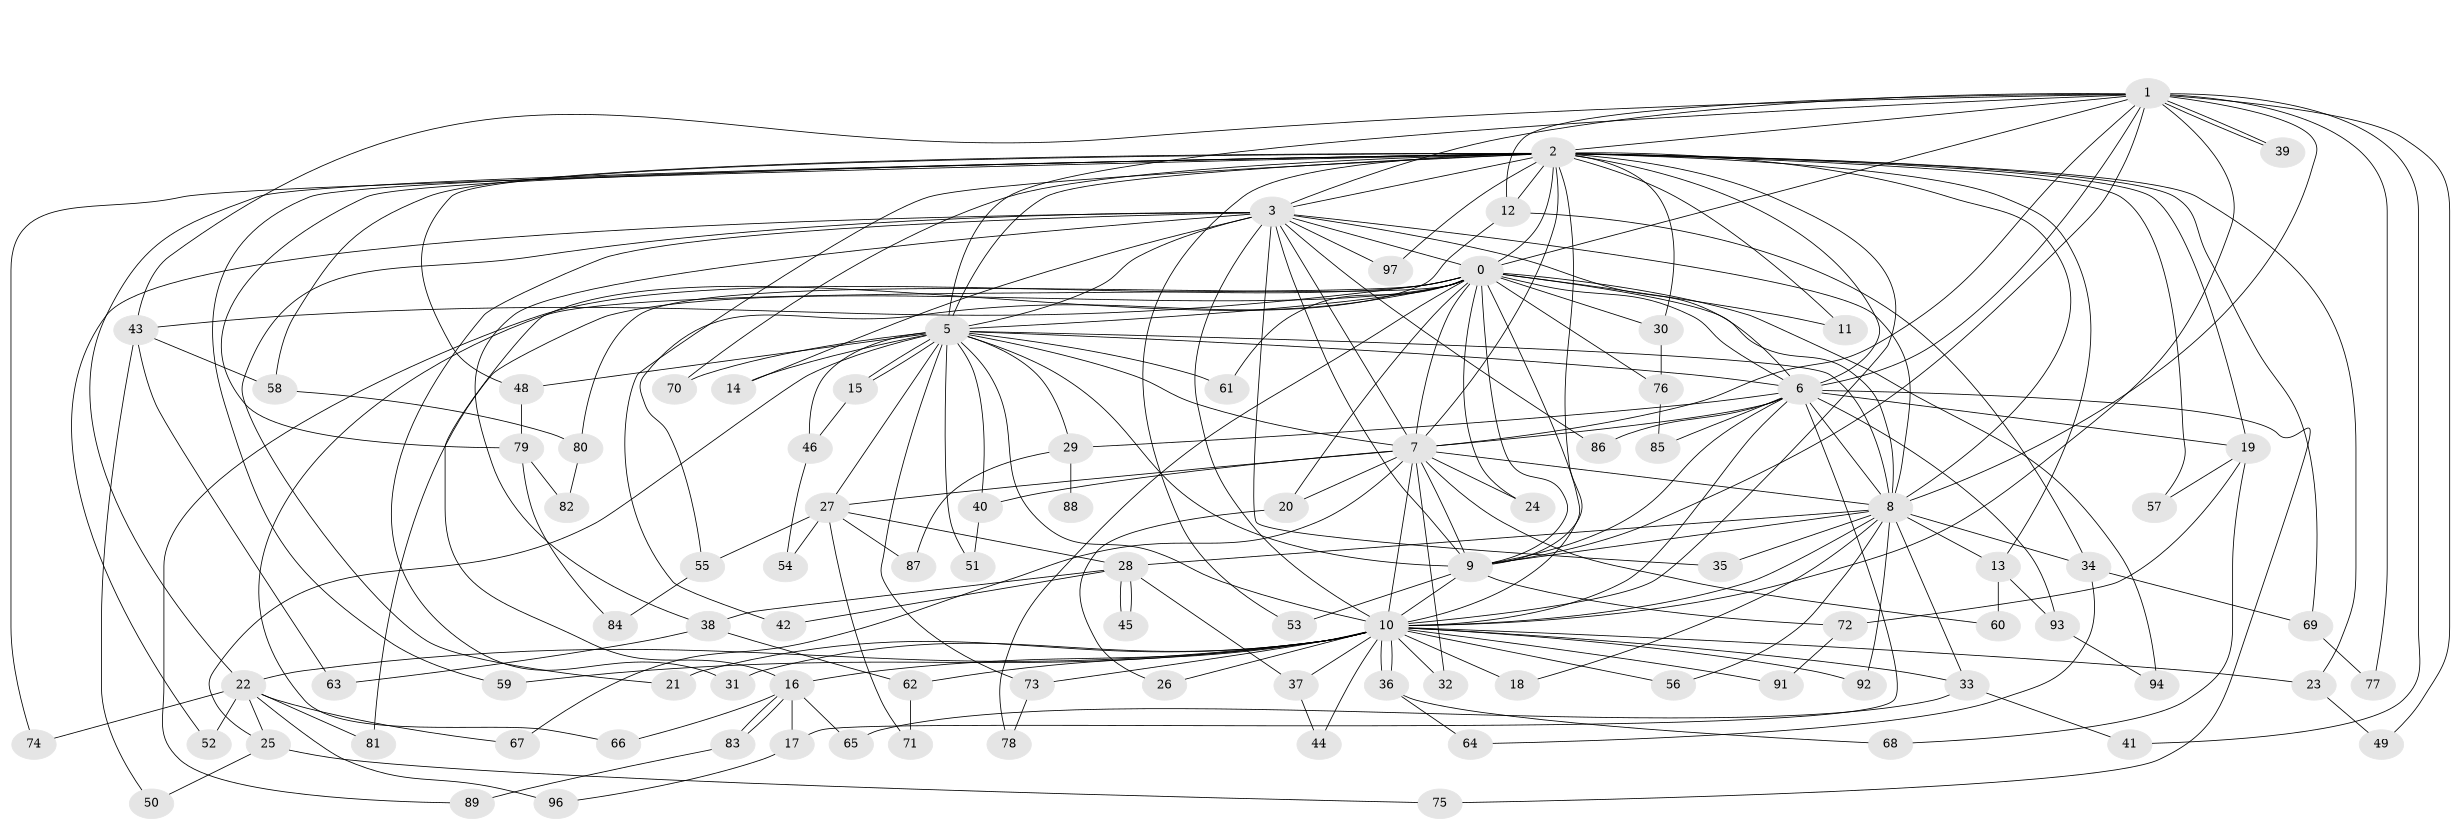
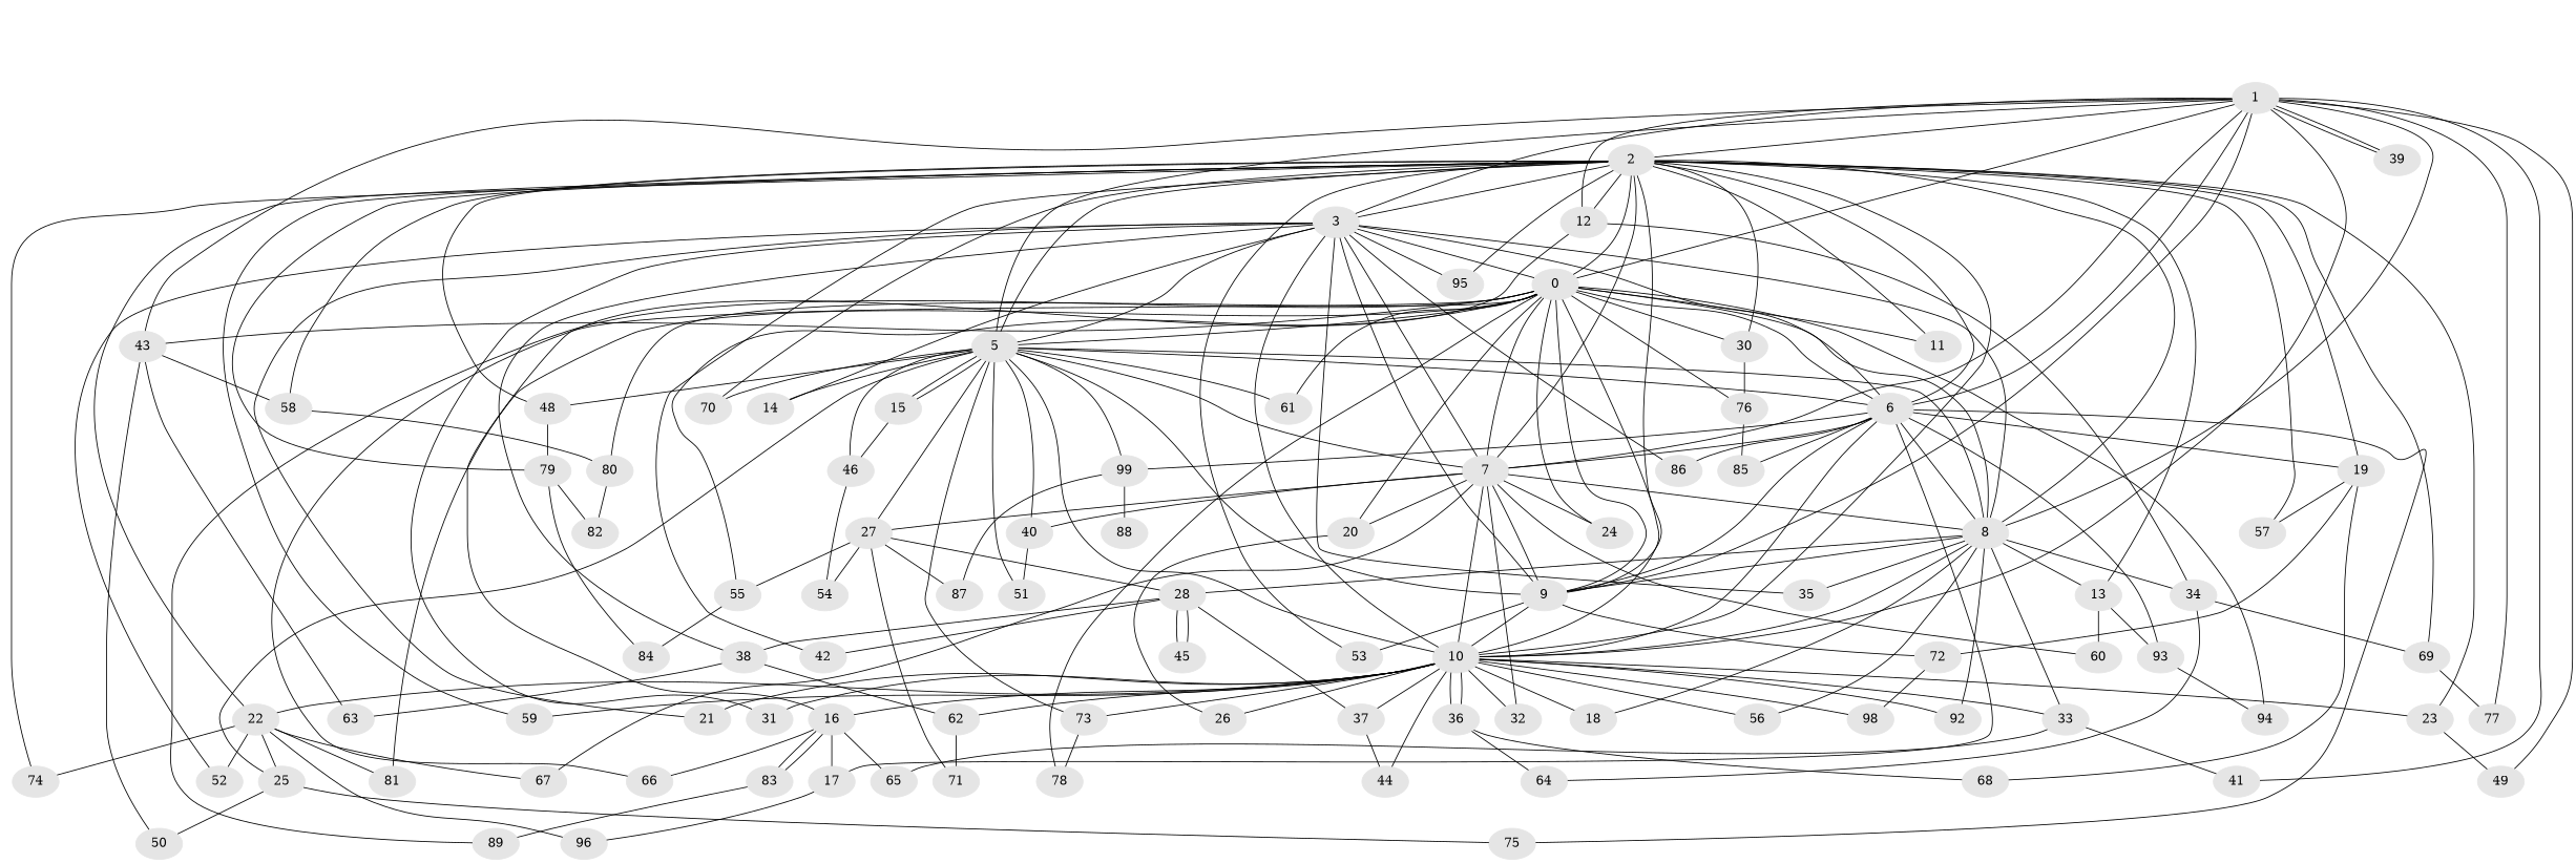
  graph {
    node [color=gray90 style=filled]
    1
    2
    3
    n4 [label=0]
    5
    6
    7
    8
    9
    10
    12
    39
    41
    43
    49
    77
    11
    13
    19
    22
    23
    30
    42
    48
    53
    57
    58
    59
    69
    70
    74
    79
-   95 [label=97]
+   95
    14
    21
    31
    35
    38
    52
    86
    20
    24
    55
    61
    66
    76
    78
    80
    81
    89
    94
    15
    25
    27
-   29
+   29 [label=99]
    40
    46
    51
    73
    17
    75
    85
    93
    32
    60
    67
    18
    28
    33
    34
    56
    92
    72
    16
    26
    36
    37
    44
    62
-   91
+   91 [label=98]
    50
    63
    68
    n84 [label=96]
    84
    82
    54
    71
    87
    88
    45
    65
    64
    83
    1 -- 2
    1 -- 3
    1 -- n4
    1 -- 5
    1 -- 6
    1 -- 7
    1 -- 8
    1 -- 9
    1 -- 10
    1 -- 12
    1 -- 39
    1 -- 39
    1 -- 41
    1 -- 43
    1 -- 49
    1 -- 77
    2 -- 3
    2 -- n4
    2 -- 5
    2 -- 6
    2 -- 7
    2 -- 8
    2 -- 9
    2 -- 10
    2 -- 12
    2 -- 11
    2 -- 13
    2 -- 19
    2 -- 22
    2 -- 23
    2 -- 30
    2 -- 42
    2 -- 48
    2 -- 53
    2 -- 57
    2 -- 58
    2 -- 59
    2 -- 69
    2 -- 70
    2 -- 74
    2 -- 79
    2 -- 95
    3 -- n4
    3 -- 5
    3 -- 6
    3 -- 7
    3 -- 8
    3 -- 9
    3 -- 10
    3 -- 95
    3 -- 14
    3 -- 21
    3 -- 31
    3 -- 35
    3 -- 38
    3 -- 52
    3 -- 86
    n4 -- 5
    n4 -- 6
    n4 -- 7
    n4 -- 8
    n4 -- 9
    n4 -- 10
    n4 -- 43
    n4 -- 11
    n4 -- 30
    n4 -- 20
    n4 -- 24
    n4 -- 55
    n4 -- 61
    n4 -- 66
    n4 -- 76
    n4 -- 78
    n4 -- 80
    n4 -- 81
    n4 -- 89
    n4 -- 94
    5 -- 6
    5 -- 7
    5 -- 8
    5 -- 9
    5 -- 10
    5 -- 48
    5 -- 70
    5 -- 14
    5 -- 61
    5 -- 15
    5 -- 15
    5 -- 25
    5 -- 27
    5 -- 29
    5 -- 40
    5 -- 46
    5 -- 51
    5 -- 73
    6 -- 7
    6 -- 8
    6 -- 9
    6 -- 10
    6 -- 19
    6 -- 86
    6 -- 29
    6 -- 17
    6 -- 75
    6 -- 85
    6 -- 93
    7 -- 8
    7 -- 9
    7 -- 10
    7 -- 20
    7 -- 24
    7 -- 27
    7 -- 40
    7 -- 32
    7 -- 60
    7 -- 67
    8 -- 9
    8 -- 10
    8 -- 13
    8 -- 35
    8 -- 18
    8 -- 28
    8 -- 33
    8 -- 34
    8 -- 56
    8 -- 92
    9 -- 10
    9 -- 53
    9 -- 72
    10 -- 22
    10 -- 23
    10 -- 59
    10 -- 21
    10 -- 31
    10 -- 73
    10 -- 32
    10 -- 18
    10 -- 33
    10 -- 56
    10 -- 92
    10 -- 16
    10 -- 26
    10 -- 36
    10 -- 36
    10 -- 37
    10 -- 44
    10 -- 62
    10 -- 91
    12 -- 34
    12 -- 16
    43 -- 58
    43 -- 50
    43 -- 63
    13 -- 93
    13 -- 60
    19 -- 57
    19 -- 72
    19 -- 68
    22 -- 74
    22 -- 52
    22 -- 81
    22 -- 25
    22 -- 67
    22 -- n84
    23 -- 49
    30 -- 76
    48 -- 79
    58 -- 80
    69 -- 77
    79 -- 84
    79 -- 82
    38 -- 62
    38 -- 63
    20 -- 26
    55 -- 84
    76 -- 85
    80 -- 82
    15 -- 46
    25 -- 75
    25 -- 50
    27 -- 55
    27 -- 28
    27 -- 54
    27 -- 71
    27 -- 87
    29 -- 87
    29 -- 88
    40 -- 51
    46 -- 54
    73 -- 78
    17 -- n84
    93 -- 94
    28 -- 42
    28 -- 38
    28 -- 37
    28 -- 45
    28 -- 45
    33 -- 41
    33 -- 65
    34 -- 69
    34 -- 64
    72 -- 91
    16 -- 66
    16 -- 17
    16 -- 65
    16 -- 83
    16 -- 83
    36 -- 68
    36 -- 64
    37 -- 44
    62 -- 71
    83 -- 89
  }
